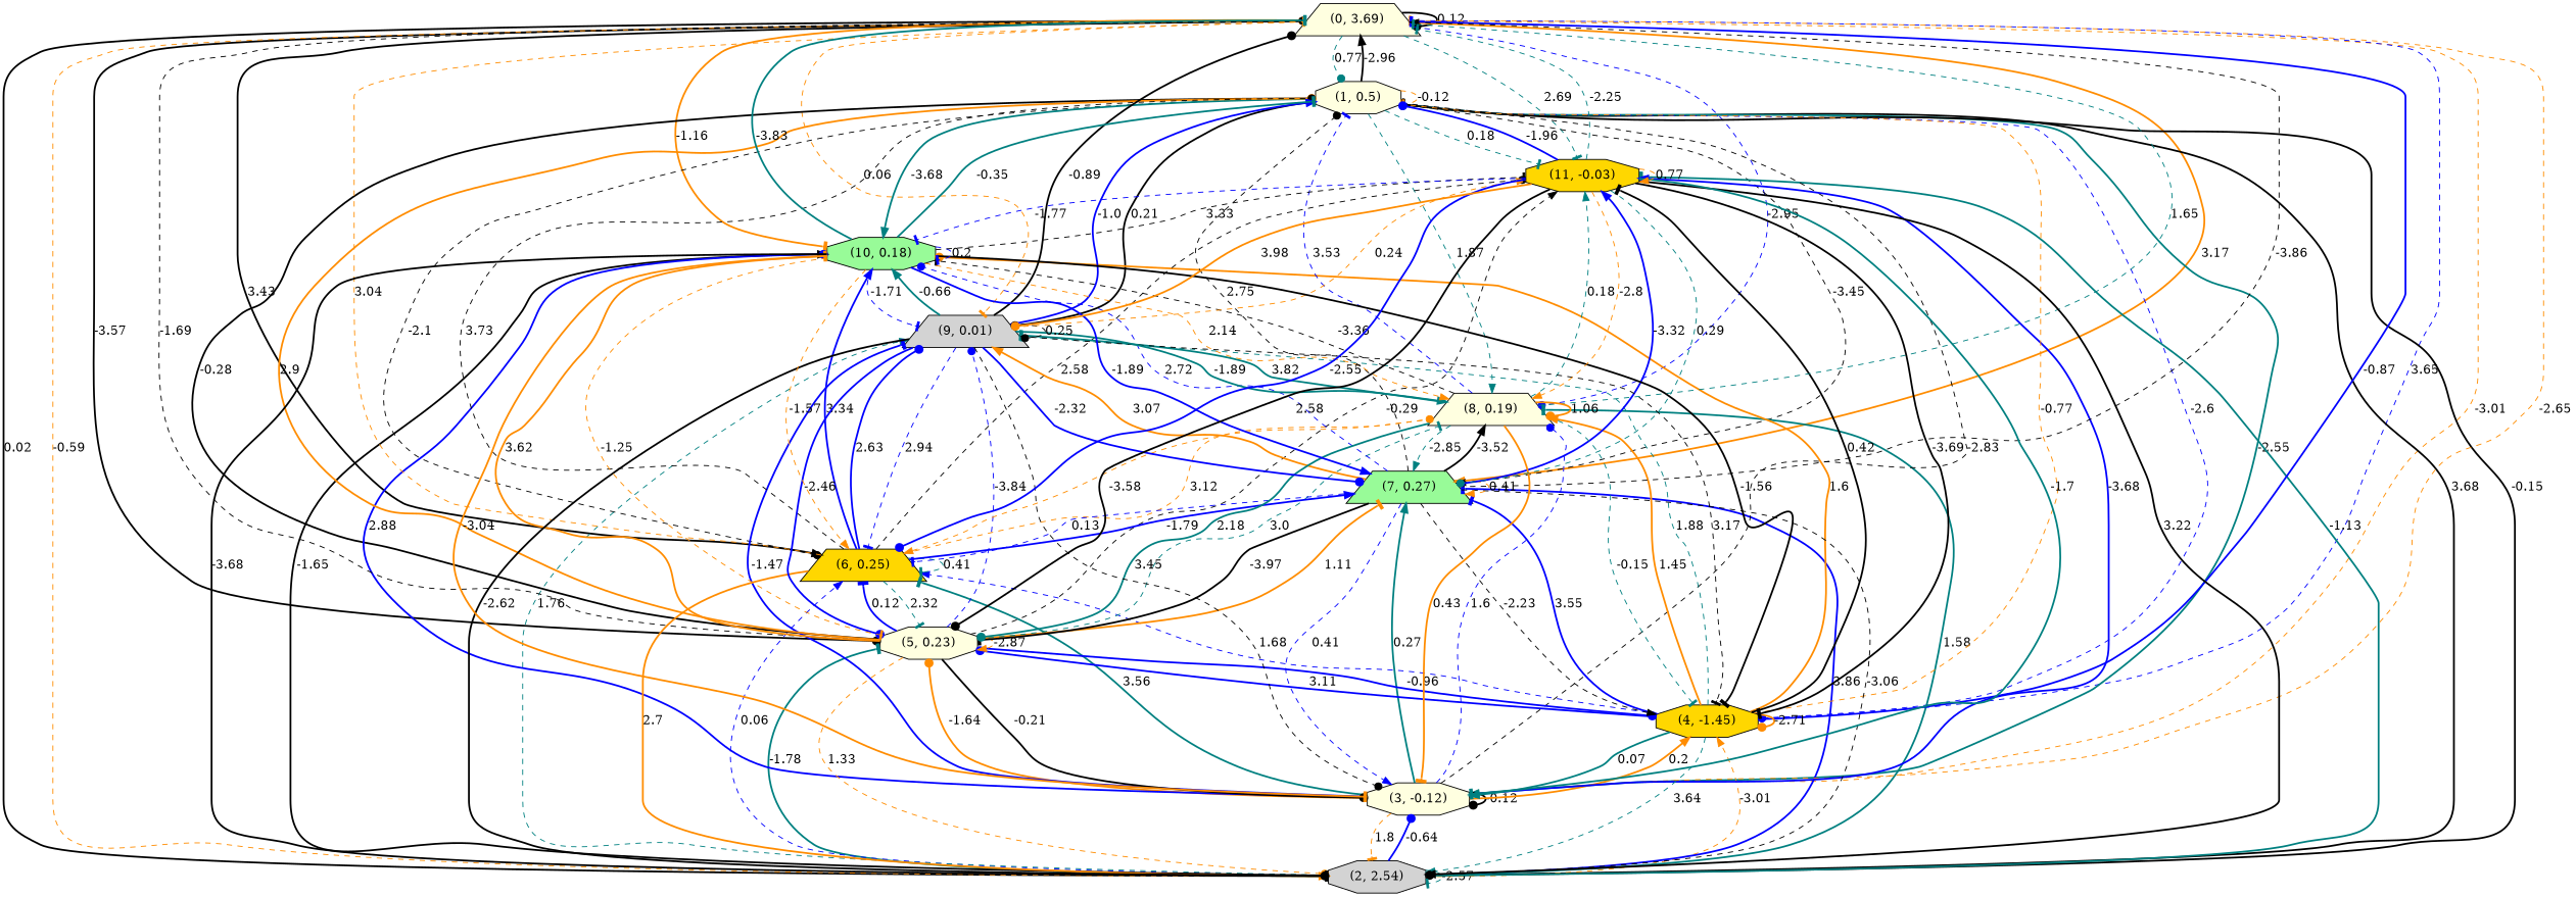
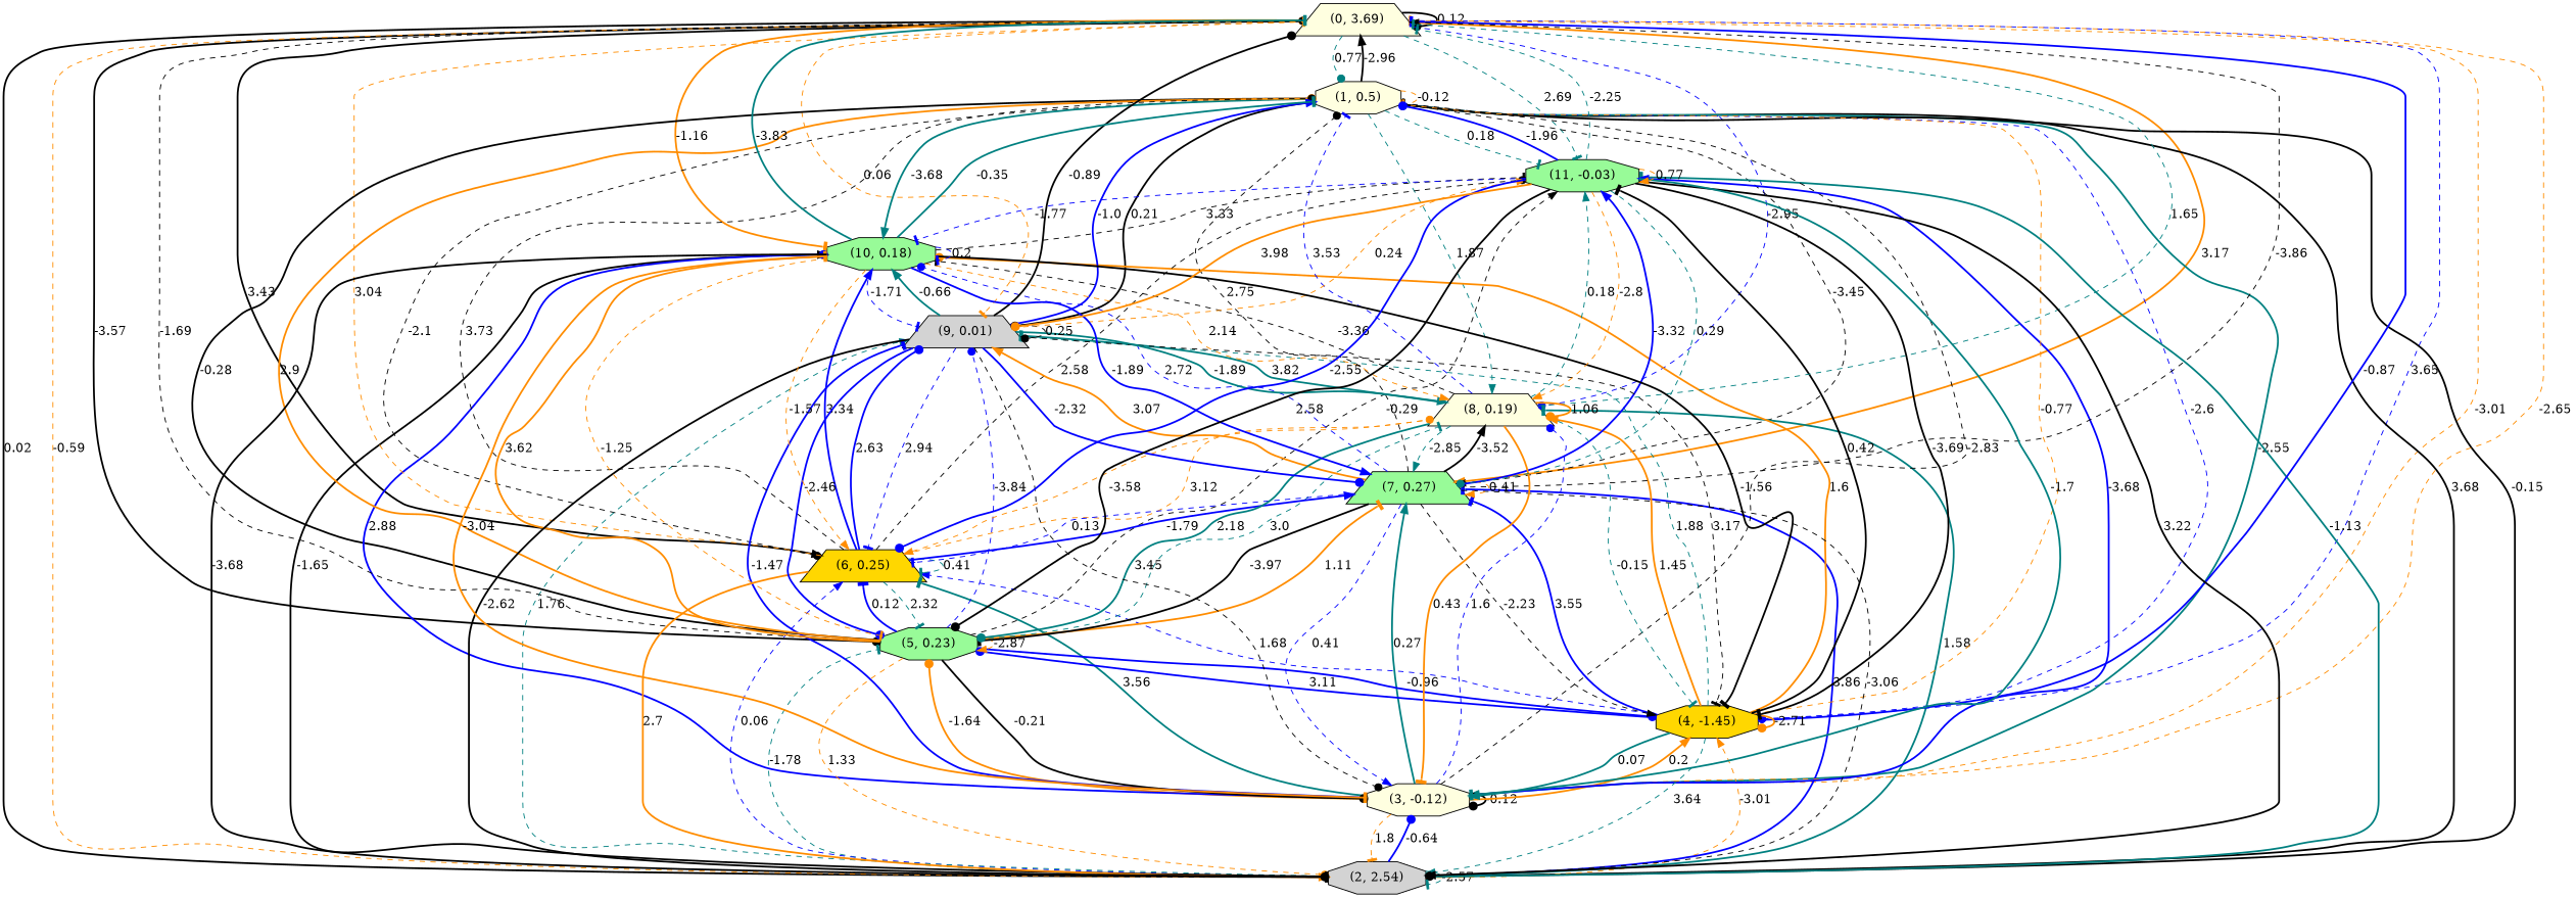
  digraph {
    node [fillcolor=lightyellow shape=octagon style=filled]
    edge [arrowhead=tee color=black style=bold]
    n1 [label="(0, 3.69)" shape=trapezium]
    n2 [label="(1, 0.5)"]
    n3 [fillcolor=lightgrey label="(2, 2.54)"]
    n4 [label="(3, -0.12)"]
    n5 [fillcolor=gold label="(4, -1.45)"]
-   n6 [label="(5, 0.23)"]
+   n6 [fillcolor=palegreen label="(5, 0.23)"]
    n7 [fillcolor=gold label="(6, 0.25)" shape=trapezium]
    n8 [fillcolor=palegreen label="(7, 0.27)" shape=trapezium]
    n9 [label="(8, 0.19)" shape=trapezium]
    n10 [fillcolor=lightgrey label="(9, 0.01)" shape=trapezium]
    n11 [fillcolor=palegreen label="(10, 0.18)"]
-   n12 [fillcolor=gold label="(11, -0.03)"]
+   n12 [fillcolor=palegreen label="(11, -0.03)"]
    n1 -> n1 [arrowhead=dot label=0.12]
    n1 -> n2 [arrowhead=dot color=teal label=0.77 style=dashed]
    n1 -> n3 [label=0.02]
    n1 -> n4 [arrowhead=normal color=darkorange label=-3.01 style=dashed]
    n1 -> n5 [arrowhead=dot color=blue label=3.65 style=dashed]
    n1 -> n6 [arrowhead=dot label=-3.57]
    n1 -> n7 [arrowhead=normal label=3.43]
    n1 -> n8 [arrowhead=normal color=darkorange label=3.17]
    n1 -> n9 [arrowhead=dot color=blue label=-2.95 style=dashed]
    n1 -> n10 [color=darkorange label=0.06 style=dashed]
    n1 -> n11 [color=darkorange label=-1.16]
    n1 -> n12 [color=teal label=2.69 style=dashed]
    n2 -> n1 [arrowhead=normal label=-2.96]
    n2 -> n2 [color=darkorange label=-0.12 style=dashed]
    n2 -> n3 [arrowhead=dot label=3.68]
    n2 -> n4 [arrowhead=normal color=teal label=-2.55]
    n2 -> n5 [arrowhead=dot color=blue label=-2.6 style=dashed]
    n2 -> n6 [label=-0.28]
    n2 -> n7 [arrowhead=dot label=-2.1 style=dashed]
    n2 -> n8 [arrowhead=normal label=-3.45 style=dashed]
    n2 -> n9 [arrowhead=normal color=teal label=1.87 style=dashed]
    n2 -> n10 [arrowhead=dot label=0.21]
    n2 -> n11 [arrowhead=normal color=teal label=-3.68]
    n2 -> n12 [color=teal label=0.18 style=dashed]
    n3 -> n1 [arrowhead=dot color=darkorange label=-0.59 style=dashed]
    n3 -> n2 [label=-0.15]
    n3 -> n3 [color=teal label=-2.57 style=dashed]
    n3 -> n4 [arrowhead=dot color=blue label=-0.64]
    n3 -> n5 [arrowhead=normal color=darkorange label=-3.01 style=dashed]
-   n3 -> n6 [color=teal label=-1.78]
+   n3 -> n6 [color=teal label=-1.78 style=dashed]
    n3 -> n7 [arrowhead=normal color=blue label=0.06 style=dashed]
    n3 -> n8 [color=blue label=3.86]
    n3 -> n9 [color=teal label=1.58]
    n3 -> n10 [arrowhead=normal color=teal label=1.76 style=dashed]
    n3 -> n11 [arrowhead=normal label=-1.65]
    n3 -> n12 [color=teal label=-1.13]
    n4 -> n1 [color=darkorange label=-2.65 style=dashed]
    n4 -> n2 [label=-2.83 style=dashed]
    n4 -> n3 [color=darkorange label=1.8 style=dashed]
    n4 -> n4 [arrowhead=dot label=-0.12]
    n4 -> n5 [arrowhead=normal color=darkorange label=0.2]
    n4 -> n6 [arrowhead=dot color=darkorange label=-1.64]
    n4 -> n7 [color=teal label=3.56]
    n4 -> n8 [arrowhead=normal color=teal label=0.27]
    n4 -> n9 [arrowhead=dot color=blue label=1.6 style=dashed]
    n4 -> n10 [color=blue label=-1.47]
    n4 -> n11 [arrowhead=dot color=blue label=2.88]
    n4 -> n12 [arrowhead=normal color=blue label=-3.68]
    n5 -> n1 [color=blue label=-0.87]
    n5 -> n2 [color=darkorange label=-0.77 style=dashed]
    n5 -> n3 [arrowhead=normal color=teal label=3.64 style=dashed]
    n5 -> n4 [arrowhead=normal color=teal label=0.07]
    n5 -> n5 [arrowhead=dot color=darkorange label=-2.71]
    n5 -> n6 [arrowhead=dot color=blue label=3.11]
    n5 -> n7 [arrowhead=normal color=blue label=1.68 style=dashed]
    n5 -> n8 [color=blue label=3.55]
    n5 -> n9 [arrowhead=normal color=darkorange label=1.45]
    n5 -> n10 [color=teal label=1.88 style=dashed]
    n5 -> n11 [arrowhead=dot color=darkorange label=1.6]
    n5 -> n12 [label=0.42]
    n6 -> n1 [arrowhead=dot label=-1.69 style=dashed]
    n6 -> n2 [arrowhead=dot color=darkorange label=2.9]
    n6 -> n3 [arrowhead=dot color=darkorange label=1.33 style=dashed]
    n6 -> n4 [arrowhead=dot label=-0.21]
    n6 -> n5 [arrowhead=dot color=blue label=-0.96]
    n6 -> n6 [arrowhead=normal color=darkorange label=-2.87 style=dashed]
    n6 -> n7 [color=blue label=0.12]
    n6 -> n8 [color=darkorange label=1.11]
    n6 -> n9 [color=teal label=3.0 style=dashed]
    n6 -> n10 [arrowhead=dot color=blue label=-3.84 style=dashed]
    n6 -> n11 [color=darkorange label=3.62]
    n6 -> n12 [arrowhead=normal label=-0.29 style=dashed]
    n7 -> n1 [color=darkorange label=3.04 style=dashed]
    n7 -> n2 [arrowhead=dot label=3.73 style=dashed]
    n7 -> n3 [arrowhead=normal color=darkorange label=2.7]
    n7 -> n6 [color=teal label=2.32 style=dashed]
    n7 -> n7 [color=teal label=0.41 style=dashed]
    n7 -> n8 [arrowhead=normal color=blue label=-1.79]
    n7 -> n9 [arrowhead=dot color=darkorange label=3.12 style=dashed]
    n7 -> n10 [arrowhead=dot color=blue label=2.63]
    n7 -> n11 [arrowhead=normal color=blue label=3.34]
    n7 -> n12 [arrowhead=dot label=2.58 style=dashed]
    n8 -> n1 [arrowhead=normal label=-3.86 style=dashed]
    n8 -> n2 [arrowhead=dot label=2.75 style=dashed]
    n8 -> n3 [arrowhead=dot label=-3.06 style=dashed]
    n8 -> n4 [arrowhead=normal color=blue label=0.41 style=dashed]
    n8 -> n5 [arrowhead=normal label=-2.23 style=dashed]
    n8 -> n6 [label=-3.97]
    n8 -> n7 [color=blue label=0.13 style=dashed]
    n8 -> n8 [arrowhead=normal color=darkorange label=0.41 style=dashed]
    n8 -> n9 [arrowhead=normal label=-3.52]
    n8 -> n10 [arrowhead=normal color=darkorange label=3.07]
    n8 -> n11 [arrowhead=dot color=blue label=2.72 style=dashed]
    n8 -> n12 [arrowhead=normal color=blue label=-3.32]
    n9 -> n1 [color=teal label=1.65 style=dashed]
    n9 -> n2 [color=blue label=3.53 style=dashed]
    n9 -> n4 [color=darkorange label=0.43]
    n9 -> n5 [color=teal label=-0.15 style=dashed]
    n9 -> n6 [arrowhead=dot color=teal label=2.18]
    n9 -> n7 [arrowhead=normal color=darkorange label=-3.58 style=dashed]
    n9 -> n8 [arrowhead=normal color=teal label=-2.85 style=dashed]
    n9 -> n9 [arrowhead=dot color=darkorange label=1.06]
    n9 -> n10 [color=teal label=3.82]
    n9 -> n11 [label=-3.36 style=dashed]
    n9 -> n12 [arrowhead=normal color=teal label=0.18 style=dashed]
    n10 -> n1 [arrowhead=dot label=-0.89]
    n10 -> n2 [arrowhead=normal color=blue label=-1.0]
    n10 -> n3 [arrowhead=dot label=-2.62]
    n10 -> n4 [arrowhead=dot label=3.45 style=dashed]
    n10 -> n5 [label=3.17 style=dashed]
    n10 -> n6 [arrowhead=dot color=blue label=-2.46]
    n10 -> n7 [color=blue label=2.94 style=dashed]
    n10 -> n8 [arrowhead=dot color=blue label=-2.32]
    n10 -> n9 [arrowhead=normal color=teal label=-1.89]
    n10 -> n10 [arrowhead=dot label=0.25 style=dashed]
    n10 -> n11 [arrowhead=normal color=teal label=-0.66]
    n10 -> n12 [arrowhead=normal color=darkorange label=0.24 style=dashed]
    n11 -> n1 [color=teal label=-3.83]
    n11 -> n2 [color=teal label=-0.35]
    n11 -> n3 [label=-3.68]
    n11 -> n4 [color=darkorange label=-3.04]
    n11 -> n5 [label=-1.56]
    n11 -> n6 [color=darkorange label=-1.25 style=dashed]
    n11 -> n7 [arrowhead=normal color=darkorange label=-1.57 style=dashed]
    n11 -> n8 [arrowhead=normal color=blue label=-1.89]
    n11 -> n9 [arrowhead=normal color=darkorange label=2.14 style=dashed]
    n11 -> n10 [color=blue label=-1.71 style=dashed]
    n11 -> n11 [color=blue label=0.2 style=dashed]
    n11 -> n12 [label=3.33 style=dashed]
    n12 -> n1 [color=teal label=-2.25 style=dashed]
    n12 -> n2 [arrowhead=dot color=blue label=-1.96]
    n12 -> n3 [arrowhead=normal label=3.22]
    n12 -> n4 [color=teal label=-1.7]
    n12 -> n5 [label=-3.69]
    n12 -> n6 [arrowhead=dot label=2.58]
    n12 -> n7 [arrowhead=dot color=blue label=-2.55]
    n12 -> n8 [arrowhead=dot color=teal label=0.29 style=dashed]
    n12 -> n9 [arrowhead=normal color=darkorange label=-2.8 style=dashed]
    n12 -> n10 [arrowhead=dot color=darkorange label=3.98]
    n12 -> n11 [color=blue label=-1.77 style=dashed]
    n12 -> n12 [arrowhead=normal color=darkorange label=0.77 style=dashed]
  }
